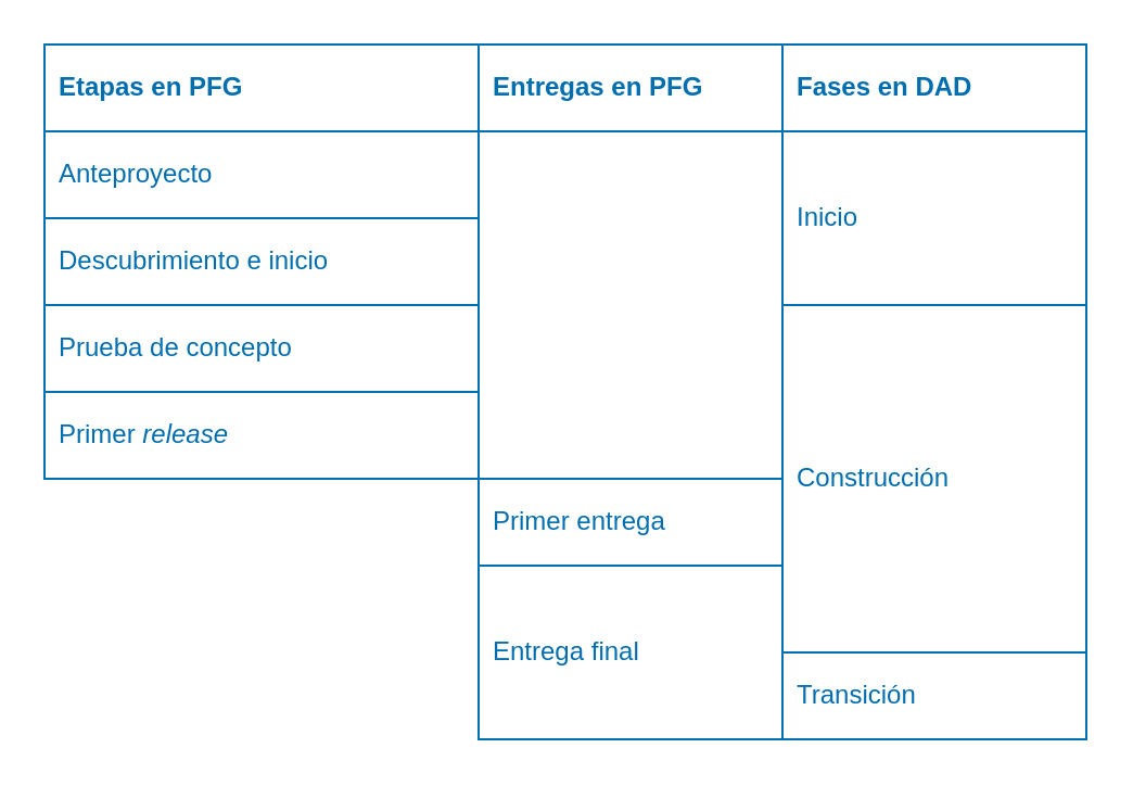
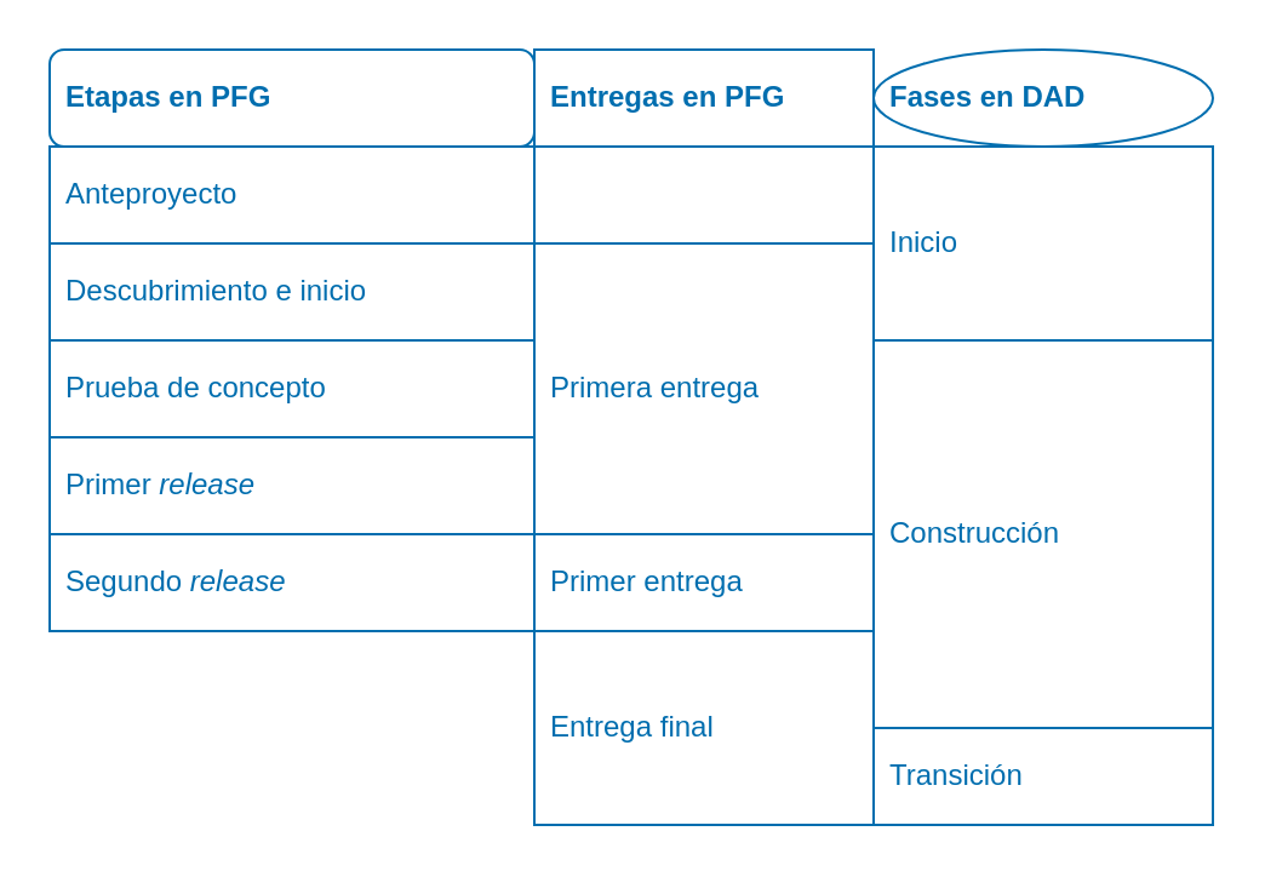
  <mxCell id="0" />
  <mxCell id="1" parent="0" />
- <mxCell id="2" value="Etapas en PFG" style="rounded=0;whiteSpace=wrap;html=1;fontStyle=1;align=left;spacingLeft=5;fillColor=none;fontColor=#006EAF;strokeColor=#006EAF;" parent="1" vertex="1"><mxGeometry x="20" y="20" width="200" height="40" as="geometry" /></mxCell>
+ <mxCell id="2" value="Etapas en PFG" style="whiteSpace=wrap;html=1;fontStyle=1;align=left;spacingLeft=5;fillColor=none;fontColor=#006EAF;strokeColor=#006EAF;rounded=1;" parent="1" vertex="1"><mxGeometry x="20" y="20" width="200" height="40" as="geometry" /></mxCell>
  <mxCell id="3" value="Anteproyecto" style="rounded=0;whiteSpace=wrap;html=1;align=left;spacingLeft=5;fillColor=none;fontColor=#006EAF;strokeColor=#006EAF;" parent="1" vertex="1"><mxGeometry x="20" y="60" width="200" height="40" as="geometry" /></mxCell>
  <mxCell id="4" value="Descubrimiento e inicio" style="rounded=0;whiteSpace=wrap;html=1;align=left;spacingLeft=5;fillColor=none;fontColor=#006EAF;strokeColor=#006EAF;" parent="1" vertex="1"><mxGeometry x="20" y="100" width="200" height="40" as="geometry" /></mxCell>
  <mxCell id="5" value="Prueba de concepto" style="rounded=0;whiteSpace=wrap;html=1;align=left;spacingLeft=5;fillColor=none;fontColor=#006EAF;strokeColor=#006EAF;" parent="1" vertex="1"><mxGeometry x="20" y="140" width="200" height="40" as="geometry" /></mxCell>
  <mxCell id="6" value="Primer &lt;i&gt;release&lt;/i&gt;" style="rounded=0;whiteSpace=wrap;html=1;align=left;spacingLeft=5;fillColor=none;fontColor=#006EAF;strokeColor=#006EAF;" parent="1" vertex="1"><mxGeometry x="20" y="180" width="200" height="40" as="geometry" /></mxCell>
+ <mxCell id="7" value="Segundo&amp;nbsp;&lt;i&gt;release&lt;/i&gt;" style="rounded=0;whiteSpace=wrap;html=1;align=left;spacingLeft=5;fillColor=none;fontColor=#006EAF;strokeColor=#006EAF;" parent="1" vertex="1"><mxGeometry x="20" y="220" width="200" height="40" as="geometry" /></mxCell>
  <mxCell id="8" value="Entregas en PFG" style="rounded=0;whiteSpace=wrap;html=1;fontStyle=1;align=left;spacingLeft=5;fillColor=none;fontColor=#006EAF;strokeColor=#006EAF;" parent="1" vertex="1"><mxGeometry x="220" y="20" width="140" height="40" as="geometry" /></mxCell>
+ <mxCell id="9" value="Primera entrega" style="rounded=0;whiteSpace=wrap;html=1;align=left;spacingLeft=5;fillColor=none;fontColor=#006EAF;strokeColor=#006EAF;" parent="1" vertex="1"><mxGeometry x="220" y="100" width="140" height="120" as="geometry" /></mxCell>
  <mxCell id="10" value="Primer entrega" style="rounded=0;whiteSpace=wrap;html=1;align=left;spacingLeft=5;fillColor=none;fontColor=#006EAF;strokeColor=#006EAF;" parent="1" vertex="1"><mxGeometry x="220" y="220" width="140" height="40" as="geometry" /></mxCell>
  <mxCell id="11" value="Entrega final" style="rounded=0;whiteSpace=wrap;html=1;align=left;spacingLeft=5;fillColor=none;fontColor=#006EAF;strokeColor=#006EAF;" parent="1" vertex="1"><mxGeometry x="220" y="260" width="140" height="80" as="geometry" /></mxCell>
- <mxCell id="12" value="Fases en DAD" style="rounded=0;whiteSpace=wrap;html=1;fontStyle=1;align=left;spacingLeft=5;fillColor=none;fontColor=#006EAF;strokeColor=#006EAF;" parent="1" vertex="1"><mxGeometry x="360" y="20" width="140" height="40" as="geometry" /></mxCell>
+ <mxCell id="12" value="Fases en DAD" style="ellipse;whiteSpace=wrap;html=1;fontStyle=1;align=left;spacingLeft=5;fillColor=none;fontColor=#006EAF;strokeColor=#006EAF;" parent="1" vertex="1"><mxGeometry x="360" y="20" width="140" height="40" as="geometry" /></mxCell>
  <mxCell id="13" value="Inicio" style="rounded=0;whiteSpace=wrap;html=1;align=left;spacingLeft=5;fillColor=none;fontColor=#006EAF;strokeColor=#006EAF;" parent="1" vertex="1"><mxGeometry x="360" y="60" width="140" height="80" as="geometry" /></mxCell>
  <mxCell id="14" value="Construcción" style="rounded=0;whiteSpace=wrap;html=1;align=left;spacingLeft=5;fillColor=none;fontColor=#006EAF;strokeColor=#006EAF;" parent="1" vertex="1"><mxGeometry x="360" y="140" width="140" height="160" as="geometry" /></mxCell>
  <mxCell id="15" value="Transición" style="rounded=0;whiteSpace=wrap;html=1;align=left;spacingLeft=5;fillColor=none;fontColor=#006EAF;strokeColor=#006EAF;" parent="1" vertex="1"><mxGeometry x="360" y="300" width="140" height="40" as="geometry" /></mxCell>
